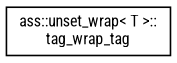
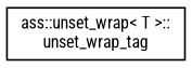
  digraph {
    rankdir=LR
    fontname="Roboto Condensed"
-   n1 [color=black fillcolor=white fontname="Roboto Condensed" fontsize=10 height=0.2 label="ass::unset_wrap\< T \>::\ltag_wrap_tag" shape=record style=filled width=0.4]
+   n1 [color=black fillcolor=white fontname="Roboto Condensed" fontsize=10 height=0.2 label="ass::unset_wrap\< T \>::\lunset_wrap_tag" shape=record style=filled width=0.4]
  }
